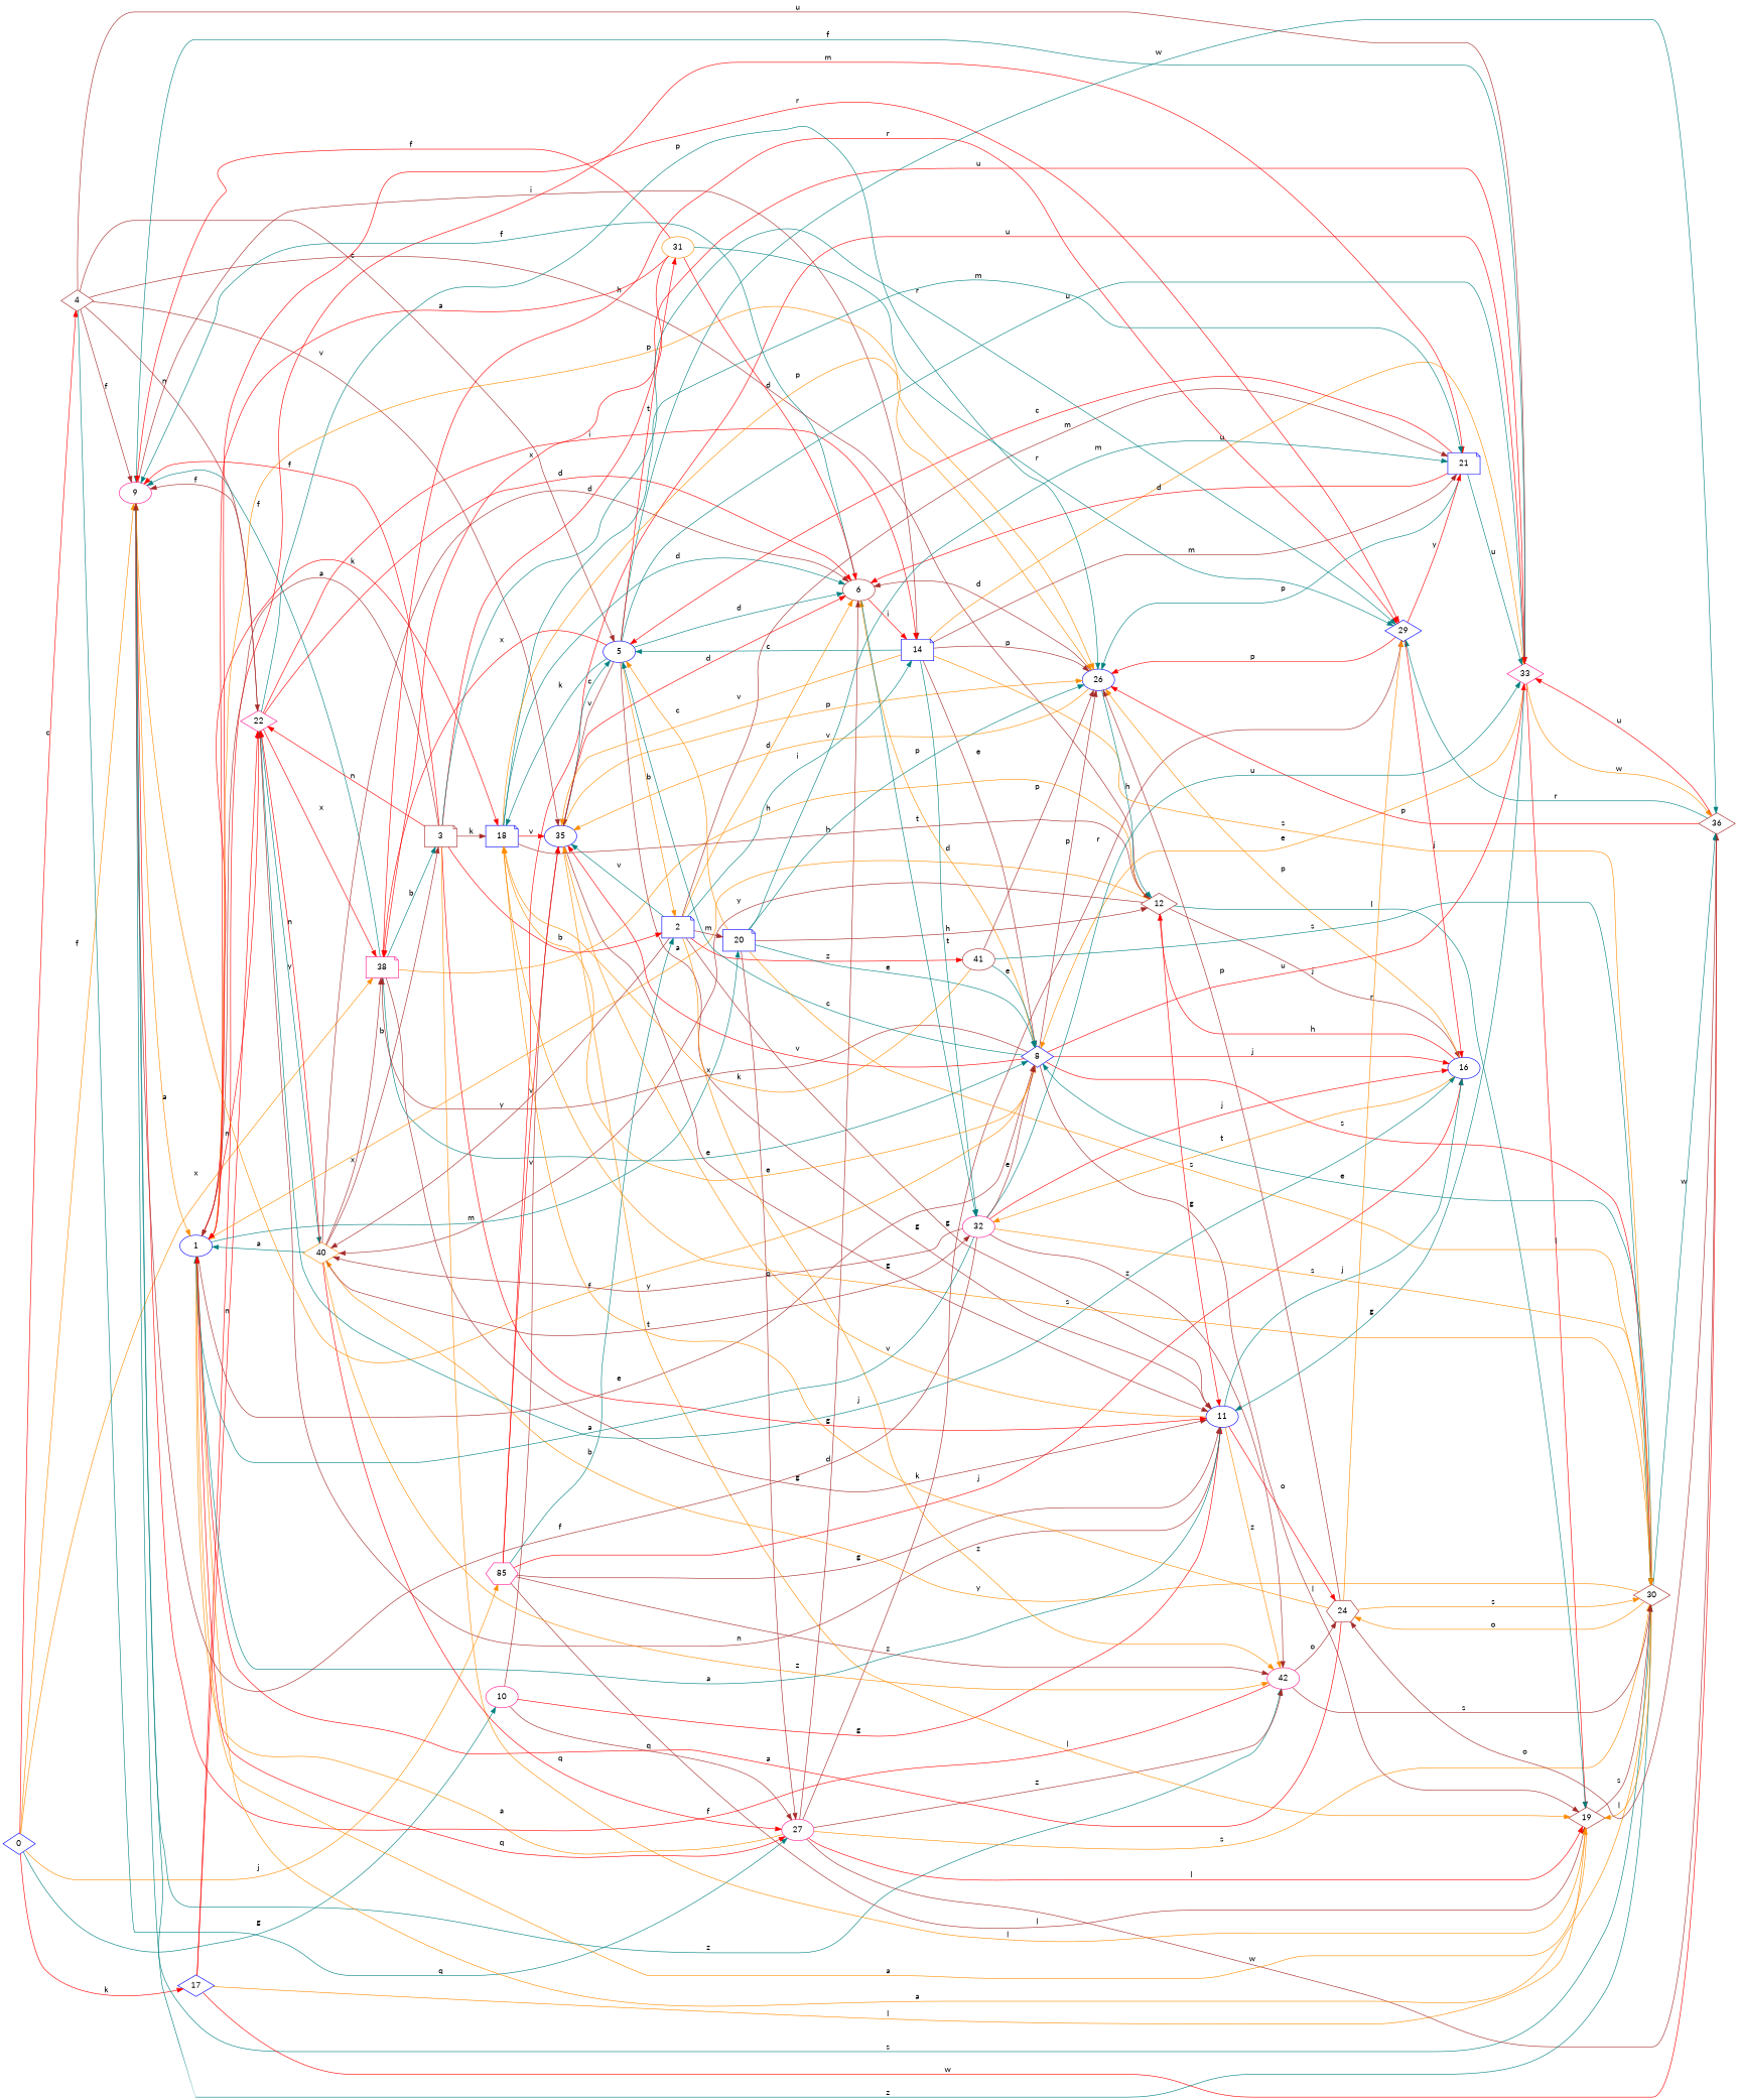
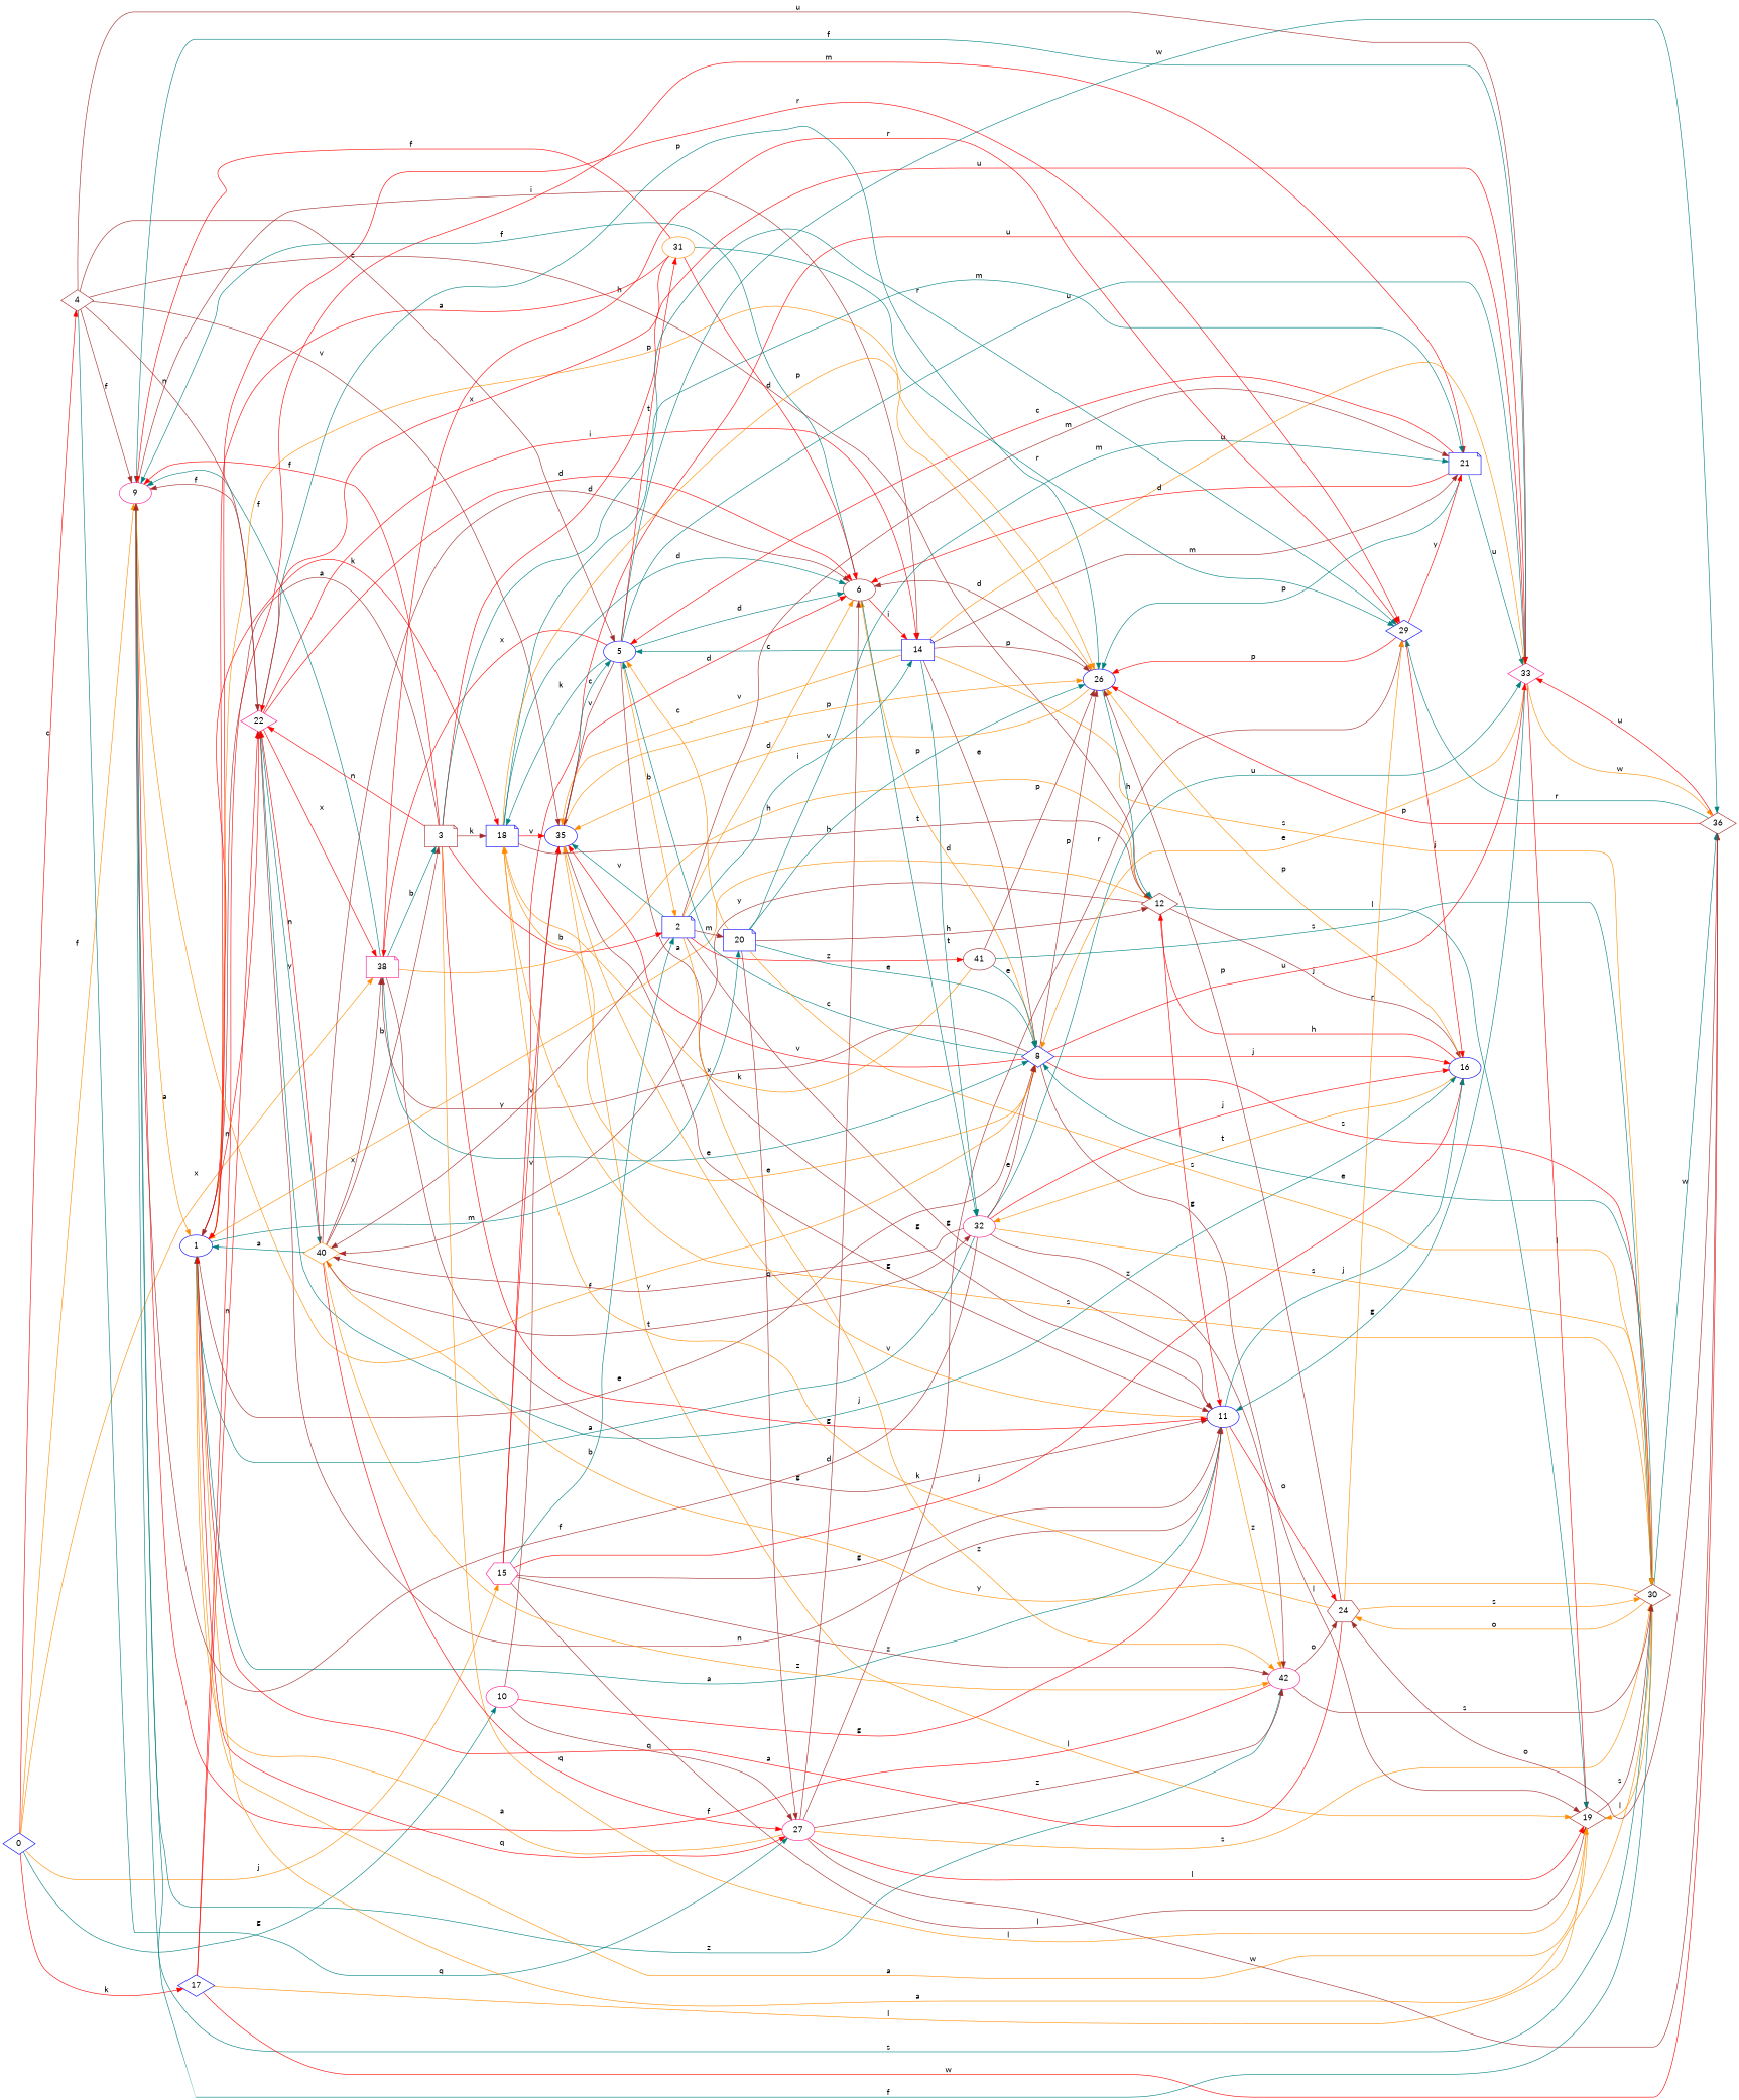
  strict digraph {
    fontname=Lato
    rankdir=LR
    node [color=blue fontname=Lato shape=ellipse]
    edge [color=brown fontname=Lato]
    0 [shape=diamond]
    4 [color=brown shape=diamond]
    9 [color=deeppink]
    10 [color=deeppink]
-   15 [color=deeppink shape=hexagon label=85]
+   15 [color=deeppink shape=hexagon]
    17 [shape=diamond]
    38 [color=deeppink shape=note]
    22 [color=deeppink shape=diamond]
    27 [color=deeppink]
    35
    33 [color=deeppink shape=diamond]
    5
    12 [color=brown shape=diamond]
    1
    14 [shape=note]
    42 [color=deeppink]
    30 [color=brown shape=diamond]
    11
    2 [shape=note]
    19 [color=brown shape=diamond]
    16
    21 [shape=note]
    36 [color=brown shape=diamond]
    8 [shape=diamond]
    29 [shape=diamond]
    3 [color=brown shape=note]
    18 [shape=note]
    20 [shape=note]
    26
    6 [color=brown]
    40 [color=darkorange shape=diamond]
    41 [color=brown]
    32 [color=deeppink]
    24 [color=brown shape=hexagon]
    31 [color=darkorange]
    0 -> 4 [color=red label=c]
    0 -> 9 [color=darkorange label=f]
    0 -> 10 [color=teal label=g]
    0 -> 15 [color=darkorange label=j]
    0 -> 17 [color=red label=k]
    0 -> 38 [color=darkorange label=x]
    4 -> 9 [label=f]
    4 -> 22 [label=n]
    4 -> 27 [color=teal label=q]
    4 -> 35 [label=v]
    4 -> 33 [label=u]
    4 -> 5 [label=c]
    4 -> 12 [label=h]
    9 -> 1 [color=darkorange label=a]
    9 -> 14 [label=i]
    9 -> 42 [color=teal label=z]
    9 -> 30 [color=teal label=s]
    10 -> 27 [label=q]
    10 -> 35 [label=v]
    10 -> 11 [color=red label=g]
    15 -> 35 [color=red label=v]
    15 -> 33 [color=red label=u]
    15 -> 42 [label=z]
    15 -> 11 [label=g]
    15 -> 2 [color=teal label=b]
    15 -> 19 [label=l]
    15 -> 16 [color=red label=j]
    17 -> 22 [color=red label=n]
    17 -> 19 [color=darkorange label=l]
    17 -> 21 [color=red label=m]
    17 -> 36 [color=red label=w]
    38 -> 9 [color=teal label=f]
    38 -> 12 [color=darkorange label=h]
    38 -> 11 [label=g]
    38 -> 8 [color=teal label=e]
    38 -> 29 [color=red label=r]
    38 -> 3 [color=teal label=b]
    22 -> 9 [label=f]
    22 -> 38 [color=red label=x]
    22 -> 14 [color=red label=i]
    22 -> 16 [color=teal label=j]
    22 -> 26 [color=teal label=p]
    22 -> 6 [color=red label=d]
    22 -> 40 [color=teal label=y]
    27 -> 1 [color=darkorange label=a]
    27 -> 42 [label=z]
    27 -> 30 [color=darkorange label=s]
    27 -> 19 [color=red label=l]
    27 -> 36 [label=w]
    27 -> 29 [label=r]
    27 -> 6 [label=d]
    35 -> 5 [color=teal label=c]
    35 -> 11 [label=g]
    35 -> 19 [color=darkorange label=l]
    35 -> 26 [color=darkorange label=p]
    35 -> 6 [color=red label=d]
    33 -> 9 [color=teal label=f]
    33 -> 11 [color=teal label=g]
    33 -> 19 [color=red label=l]
    33 -> 36 [color=darkorange label=w]
    33 -> 8 [color=darkorange label=e]
    5 -> 38 [color=red label=x]
    5 -> 35 [label=v]
    5 -> 33 [color=teal label=u]
    5 -> 11 [label=g]
    5 -> 2 [color=darkorange label=b]
    5 -> 36 [color=teal label=w]
    5 -> 18 [color=teal label=k]
    5 -> 6 [color=teal label=d]
    5 -> 31 [color=red label=t]
    12 -> 1 [color=darkorange label=a]
    12 -> 11 [color=red label=g]
    12 -> 19 [color=teal label=l]
    12 -> 16 [label=j]
    12 -> 40 [label=y]
    1 -> 22 [color=red label=n]
    1 -> 27 [color=red label=q]
    1 -> 8 [label=e]
    1 -> 29 [color=red label=r]
    1 -> 18 [color=red label=k]
    1 -> 20 [color=teal label=m]
    1 -> 26 [color=darkorange label=p]
    14 -> 35 [color=darkorange label=v]
    14 -> 33 [color=darkorange label=u]
    14 -> 5 [color=teal label=c]
    14 -> 30 [color=darkorange label=s]
    14 -> 21 [label=m]
    14 -> 8 [label=e]
    14 -> 26 [label=p]
    14 -> 32 [color=teal label=t]
    42 -> 9 [color=red label=f]
    42 -> 30 [label=s]
    42 -> 24 [label=o]
-   30 -> 9 [color=teal label=z]
+   30 -> 9 [color=teal label=f]
    30 -> 1 [color=darkorange label=a]
    30 -> 19 [color=darkorange label=l]
    30 -> 36 [color=teal label=w]
    30 -> 8 [color=teal label=e]
    30 -> 40 [color=darkorange label=y]
    30 -> 24 [color=darkorange label=o]
    11 -> 22 [label=n]
    11 -> 35 [color=darkorange label=v]
    11 -> 1 [color=teal label=a]
    11 -> 42 [color=darkorange label=z]
    11 -> 16 [color=teal label=j]
    11 -> 24 [color=red label=o]
    2 -> 35 [color=teal label=v]
    2 -> 14 [color=teal label=i]
    2 -> 42 [color=darkorange label=z]
    2 -> 11 [label=g]
    2 -> 21 [label=m]
    2 -> 20 [label=m]
    2 -> 6 [color=darkorange label=d]
    2 -> 40 [label=y]
    2 -> 41 [color=red label=z]
    19 -> 1 [color=darkorange label=a]
    19 -> 30 [label=s]
    16 -> 12 [color=red label=h]
    16 -> 26 [color=darkorange label=p]
    16 -> 32 [color=darkorange label=t]
    21 -> 33 [color=teal label=u]
    21 -> 5 [color=red label=c]
    21 -> 26 [color=teal label=p]
    21 -> 6 [color=red label=d]
    36 -> 33 [color=red label=u]
    36 -> 29 [color=teal label=r]
    36 -> 26 [color=red label=p]
    36 -> 24 [label=o]
    8 -> 9 [color=darkorange label=f]
    8 -> 38 [label=x]
    8 -> 35 [color=red label=v]
    8 -> 33 [color=red label=u]
    8 -> 5 [color=teal label=c]
    8 -> 30 [color=red label=s]
    8 -> 19 [label=l]
    8 -> 16 [color=red label=j]
    8 -> 26 [label=p]
    8 -> 6 [color=darkorange label=d]
    29 -> 16 [color=red label=j]
    29 -> 21 [color=red label=y]
    29 -> 26 [color=red label=p]
    3 -> 9 [color=red label=f]
    3 -> 22 [color=red label=n]
    3 -> 33 [color=red label=u]
    3 -> 1 [label=a]
    3 -> 11 [color=red label=g]
    3 -> 2 [color=red label=b]
    3 -> 19 [color=darkorange label=l]
    3 -> 29 [color=teal label=r]
    3 -> 18 [label=k]
    18 -> 35 [color=red label=v]
    18 -> 12 [label=h]
    18 -> 30 [color=darkorange label=s]
    18 -> 21 [color=teal label=m]
    18 -> 8 [color=darkorange label=e]
    18 -> 26 [color=darkorange label=p]
    18 -> 6 [color=teal label=d]
    20 -> 27 [label=q]
    20 -> 5 [color=darkorange label=c]
    20 -> 12 [label=h]
    20 -> 30 [color=darkorange label=s]
    20 -> 21 [color=teal label=m]
    20 -> 8 [color=teal label=e]
    20 -> 26 [color=teal label=p]
    26 -> 35 [color=darkorange label=v]
    26 -> 12 [color=teal label=h]
    26 -> 6 [label=d]
    6 -> 9 [color=teal label=f]
    6 -> 14 [color=red label=i]
    6 -> 32 [color=teal label=t]
    40 -> 38 [label=x]
    40 -> 22 [color=red label=n]
    40 -> 27 [color=red label=q]
    40 -> 1 [color=teal label=a]
    40 -> 42 [color=darkorange label=z]
    40 -> 3 [label=b]
    40 -> 6 [label=d]
    40 -> 32 [label=t]
    41 -> 30 [color=teal label=s]
    41 -> 8 [color=teal label=e]
    41 -> 18 [color=darkorange label=k]
    41 -> 26 [label=p]
    32 -> 9 [label=f]
    32 -> 33 [color=teal label=u]
    32 -> 1 [color=teal label=a]
    32 -> 42 [label=z]
    32 -> 30 [color=darkorange label=s]
    32 -> 16 [color=red label=j]
    32 -> 8 [label=e]
    32 -> 40 [label=y]
    24 -> 1 [color=red label=a]
    24 -> 30 [color=darkorange label=s]
    24 -> 29 [color=darkorange label=r]
    24 -> 18 [color=darkorange label=k]
    24 -> 26 [label=p]
    31 -> 9 [color=red label=f]
-   31 -> 38 [color=red label=x]
+   31 -> 22 [color=red label=x]
    31 -> 1 [color=red label=a]
    31 -> 29 [color=teal label=r]
    31 -> 6 [color=red label=d]
  }
